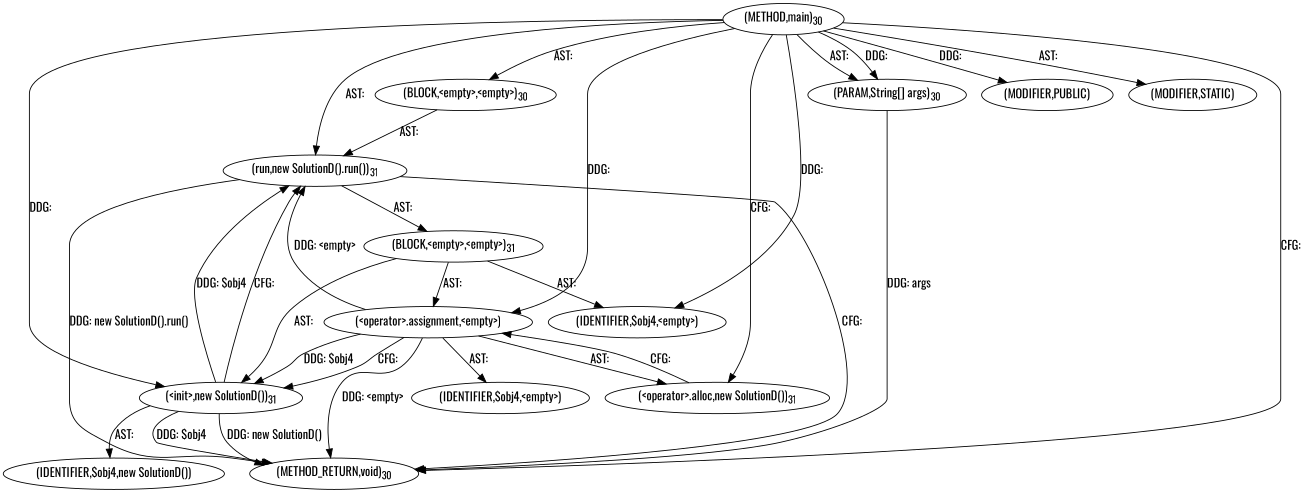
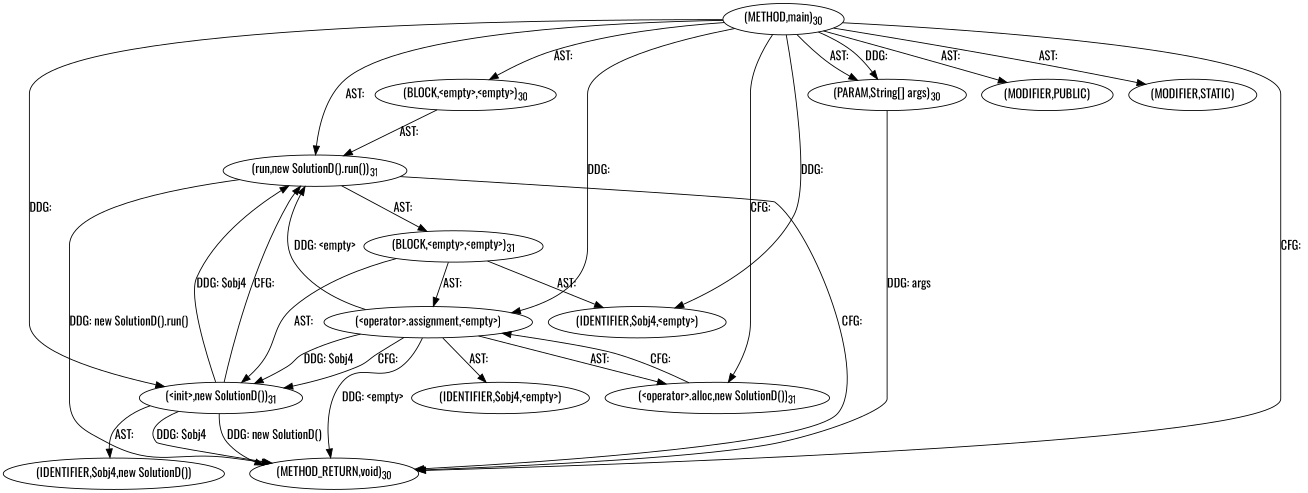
  digraph {
    fontname=Oswald
    node [fontname=Oswald]
    edge [fontname=Oswald]
    n1 [label=<(METHOD,main)<SUB>30</SUB>>]
    n2 [label=<(PARAM,String[] args)<SUB>30</SUB>>]
    n3 [label=<(BLOCK,&lt;empty&gt;,&lt;empty&gt;)<SUB>30</SUB>>]
    n4 [label=<(run,new SolutionD().run())<SUB>31</SUB>>]
    n5 [label=<(&lt;operator&gt;.assignment,&lt;empty&gt;)>]
    n6 [label=<(&lt;operator&gt;.alloc,new SolutionD())<SUB>31</SUB>>]
    n7 [label=<(&lt;init&gt;,new SolutionD())<SUB>31</SUB>>]
    n8 [label=<(IDENTIFIER,$obj4,&lt;empty&gt;)>]
    n9 [label=<(MODIFIER,PUBLIC)>]
    n10 [label=<(MODIFIER,STATIC)>]
    n11 [label=<(METHOD_RETURN,void)<SUB>30</SUB>>]
    n12 [label=<(BLOCK,&lt;empty&gt;,&lt;empty&gt;)<SUB>31</SUB>>]
    n13 [label=<(IDENTIFIER,$obj4,&lt;empty&gt;)>]
    n14 [label=<(IDENTIFIER,$obj4,new SolutionD())>]
    n1 -> n2 [label="AST: "]
    n1 -> n2 [label="DDG: "]
    n1 -> n3 [label="AST: "]
    n1 -> n4 [label="AST: "]
    n1 -> n5 [label="DDG: "]
    n1 -> n6 [label="CFG: "]
    n1 -> n7 [label="DDG: "]
    n1 -> n8 [label="DDG: "]
-   n1 -> n9 [label="DDG: "]
+   n1 -> n9 [label="AST: "]
    n1 -> n10 [label="AST: "]
    n1 -> n11 [label="CFG: "]
    n2 -> n11 [label="DDG: args"]
    n3 -> n4 [label="AST: "]
    n4 -> n11 [label="CFG: "]
    n4 -> n11 [label="DDG: new SolutionD().run()"]
    n4 -> n12 [label="AST: "]
    n5 -> n4 [label="DDG: &lt;empty&gt;"]
    n5 -> n6 [label="AST: "]
    n5 -> n7 [label="CFG: "]
    n5 -> n7 [label="DDG: $obj4"]
    n5 -> n11 [label="DDG: &lt;empty&gt;"]
    n5 -> n13 [label="AST: "]
    n6 -> n5 [label="CFG: "]
    n7 -> n4 [label="CFG: "]
    n7 -> n4 [label="DDG: $obj4"]
    n7 -> n11 [label="DDG: $obj4"]
    n7 -> n11 [label="DDG: new SolutionD()"]
    n7 -> n14 [label="AST: "]
    n12 -> n5 [label="AST: "]
    n12 -> n7 [label="AST: "]
    n12 -> n8 [label="AST: "]
  }
